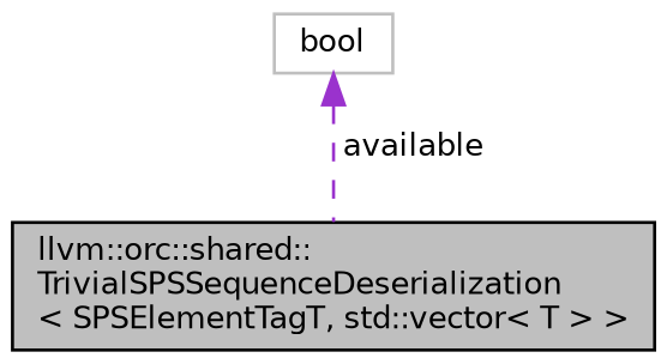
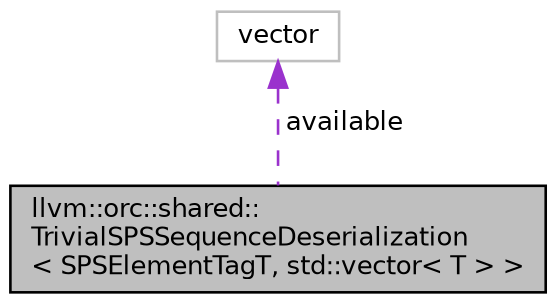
  digraph {
    node [fontname=Helvetica fontsize=10 shape=record]
    n1 [color=black fillcolor=grey75 fontcolor=black height=0.2 label="llvm::orc::shared::\lTrivialSPSSequenceDeserialization\l\< SPSElementTagT, std::vector\< T \> \>" style=filled width=0.4]
-   n2 [color=grey75 height=0.2 label=bool width=0.4]
+   n2 [color=grey75 height=0.2 label=vector width=0.4]
    n2 -> n1 [color=darkorchid3 dir=back fontname=Helvetica fontsize=10 label=" available" labelfontname=Helvetica labelfontsize=10 style=dashed]
  }
